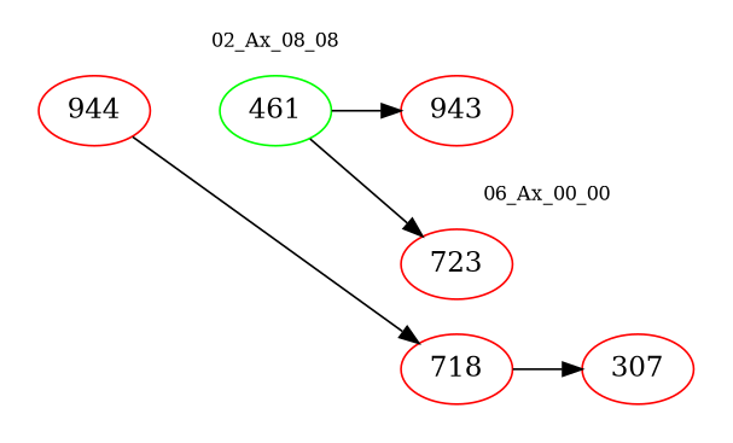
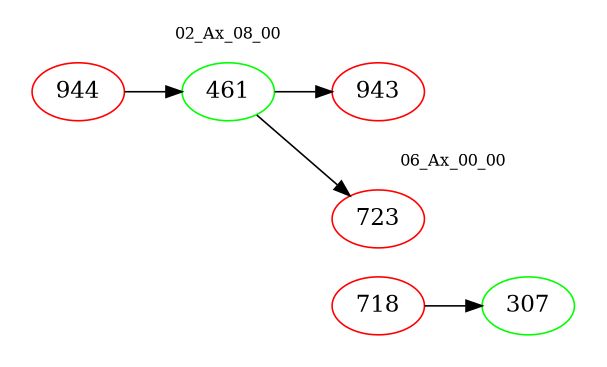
  digraph {
    rankdir=LR
    node [color=red]
    edge [color=black]
    n1 [label=944]
    n2 [color=green label=461]
    n3 [label=943]
    n4 [label=718]
-   n5 [label=307]
+   n5 [color=green label=307]
    n6 [label=723]
    subgraph cluster_1 {
      color=white
      fontsize=10
-     label="02_Ax_08_08"
+     label="02_Ax_08_00"
      n1
      n2
      n3
    }
    subgraph cluster_2 {
      color=white
      fontsize=10
      label="06_Ax_00_00"
      n4
      n5
      n6
    }
-   n1 -> n4
+   n1 -> n2
    n2 -> n3
    n2 -> n6
    n4 -> n5
  }
